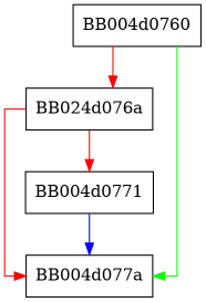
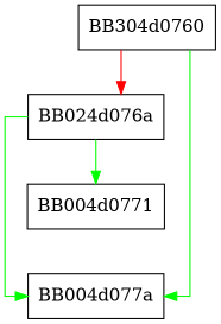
  digraph {
    splines=ortho
    node [shape=box]
    edge [color=green]
    n1 [label=BB024d076a]
-   BB004d0760
+   BB004d0760 [label=BB304d0760]
    BB004d077a
    BB004d0771
-   n1 -> BB004d077a [color=red]
-   n1 -> BB004d0771 [color=red]
+   n1 -> BB004d077a
+   n1 -> BB004d0771
    BB004d0760 -> n1 [color=red]
    BB004d0760 -> BB004d077a
-   BB004d0771 -> BB004d077a [color=blue]
  }
